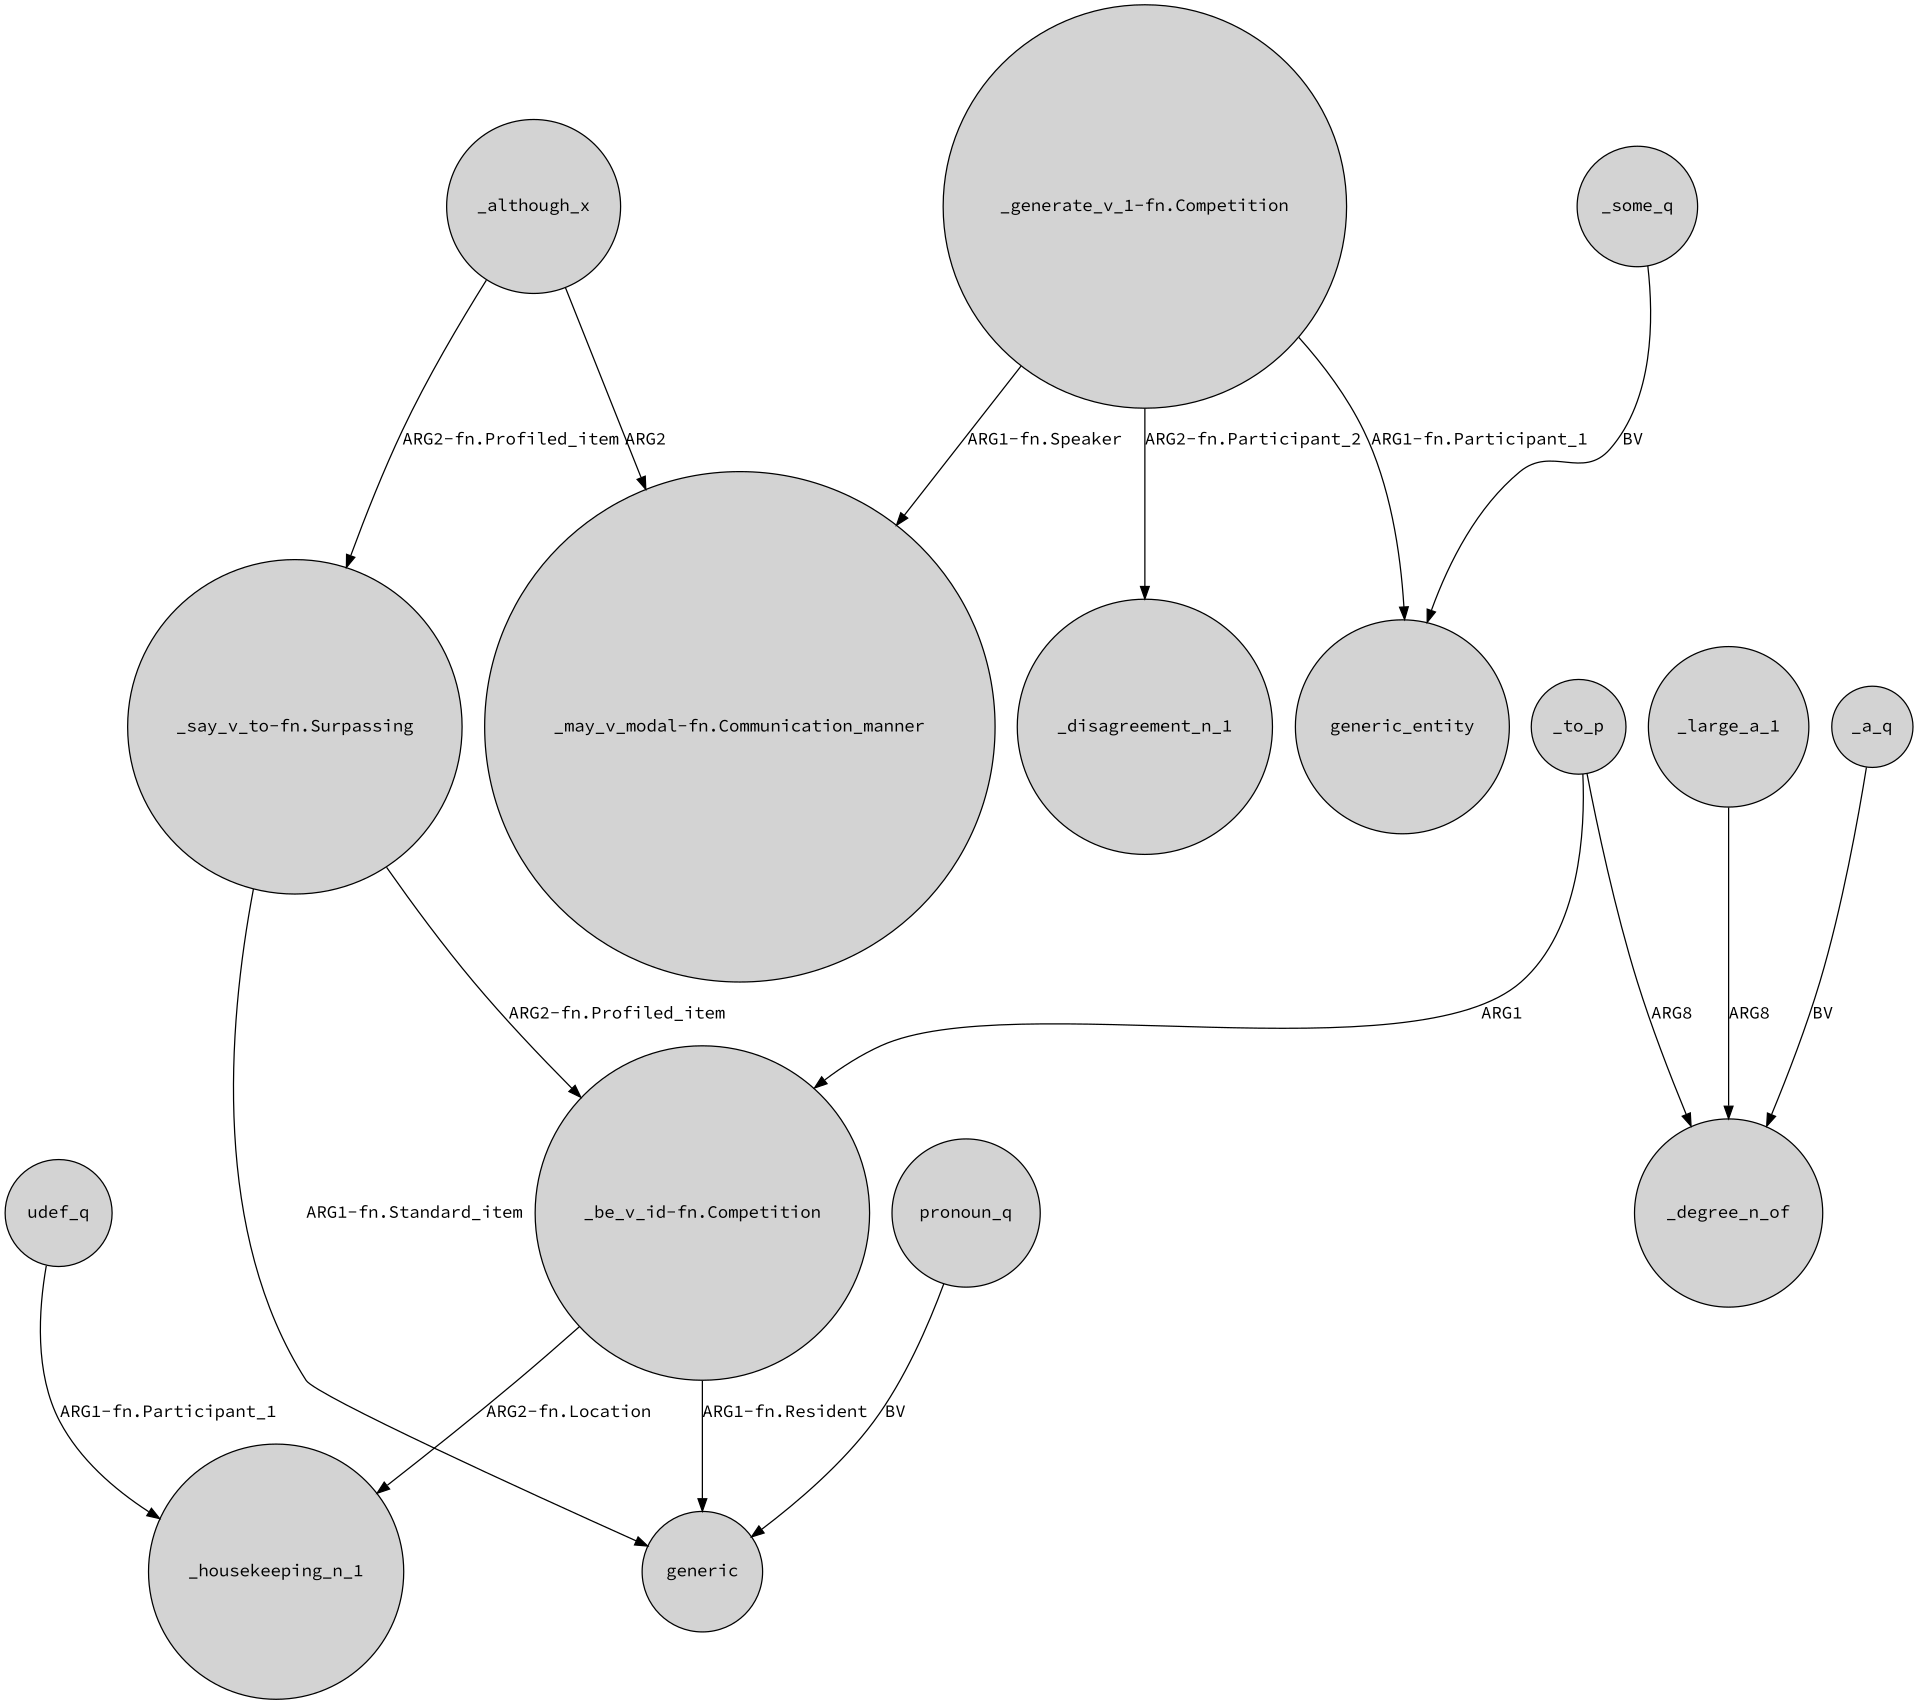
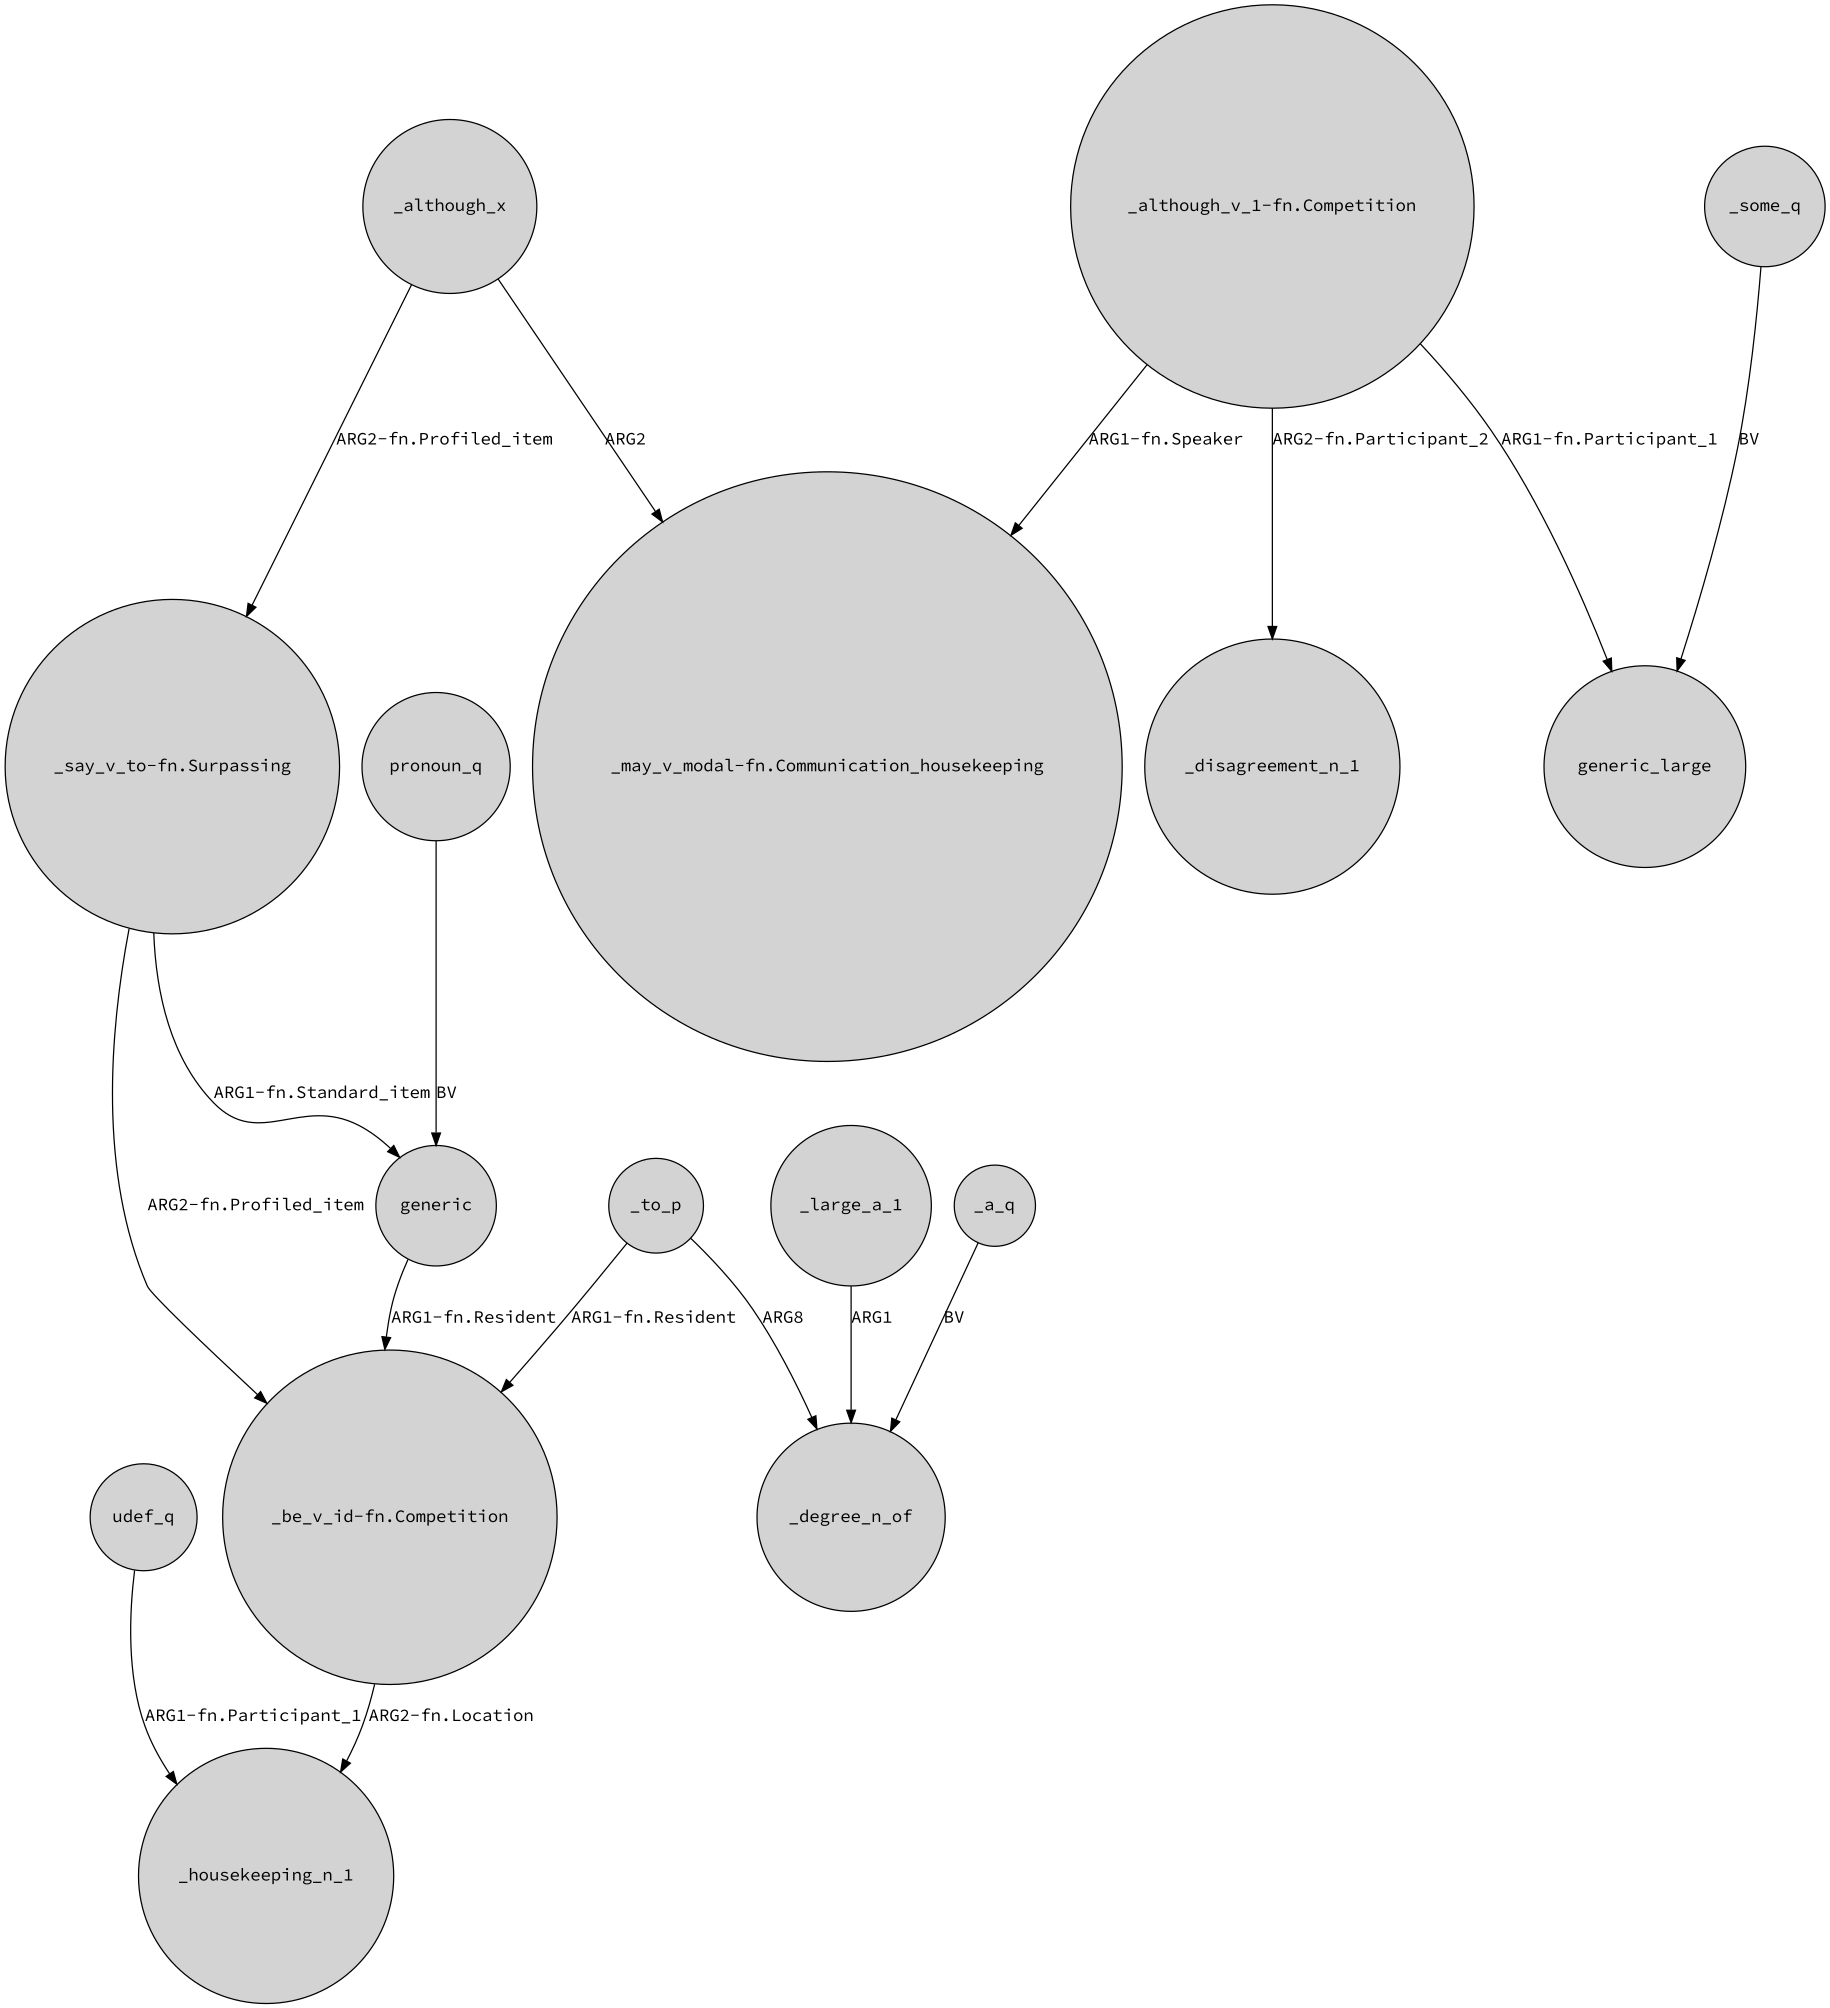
  digraph {
    fontname="Source Code Pro"
    node [fontname="Source Code Pro" shape=circle style=filled]
    edge [fontname="Source Code Pro"]
    udef_q
    _housekeeping_n_1
    _although_x
    "_say_v_to-fn.Surpassing"
-   "_may_v_modal-fn.Communication_manner"
+   "_may_v_modal-fn.Communication_manner" [label="_may_v_modal-fn.Communication_housekeeping"]
    n6 [label="_be_v_id-fn.Competition"]
    n7 [label=generic]
    _some_q
-   generic_entity
+   generic_entity [label=generic_large]
    _to_p
    _degree_n_of
-   "_generate_v_1-fn.Competition"
+   "_generate_v_1-fn.Competition" [label="_although_v_1-fn.Competition"]
    _disagreement_n_1
    _large_a_1
    pronoun_q
    _a_q
    udef_q -> _housekeeping_n_1 [label="ARG1-fn.Participant_1"]
    _although_x -> "_say_v_to-fn.Surpassing" [label="ARG2-fn.Profiled_item"]
    _although_x -> "_may_v_modal-fn.Communication_manner" [label=ARG2]
    "_say_v_to-fn.Surpassing" -> n6 [label="ARG2-fn.Profiled_item"]
    "_say_v_to-fn.Surpassing" -> n7 [label="ARG1-fn.Standard_item"]
    n6 -> _housekeeping_n_1 [label="ARG2-fn.Location"]
-   n6 -> n7 [label="ARG1-fn.Resident"]
+   n7 -> n6 [label="ARG1-fn.Resident"]
    _some_q -> generic_entity [label=BV]
-   _to_p -> n6 [label=ARG1]
+   _to_p -> n6 [label="ARG1-fn.Resident"]
    _to_p -> _degree_n_of [label=ARG8]
    "_generate_v_1-fn.Competition" -> "_may_v_modal-fn.Communication_manner" [label="ARG1-fn.Speaker"]
    "_generate_v_1-fn.Competition" -> generic_entity [label="ARG1-fn.Participant_1"]
    "_generate_v_1-fn.Competition" -> _disagreement_n_1 [label="ARG2-fn.Participant_2"]
-   _large_a_1 -> _degree_n_of [label=ARG8]
+   _large_a_1 -> _degree_n_of [label=ARG1]
    pronoun_q -> n7 [label=BV]
    _a_q -> _degree_n_of [label=BV]
  }
